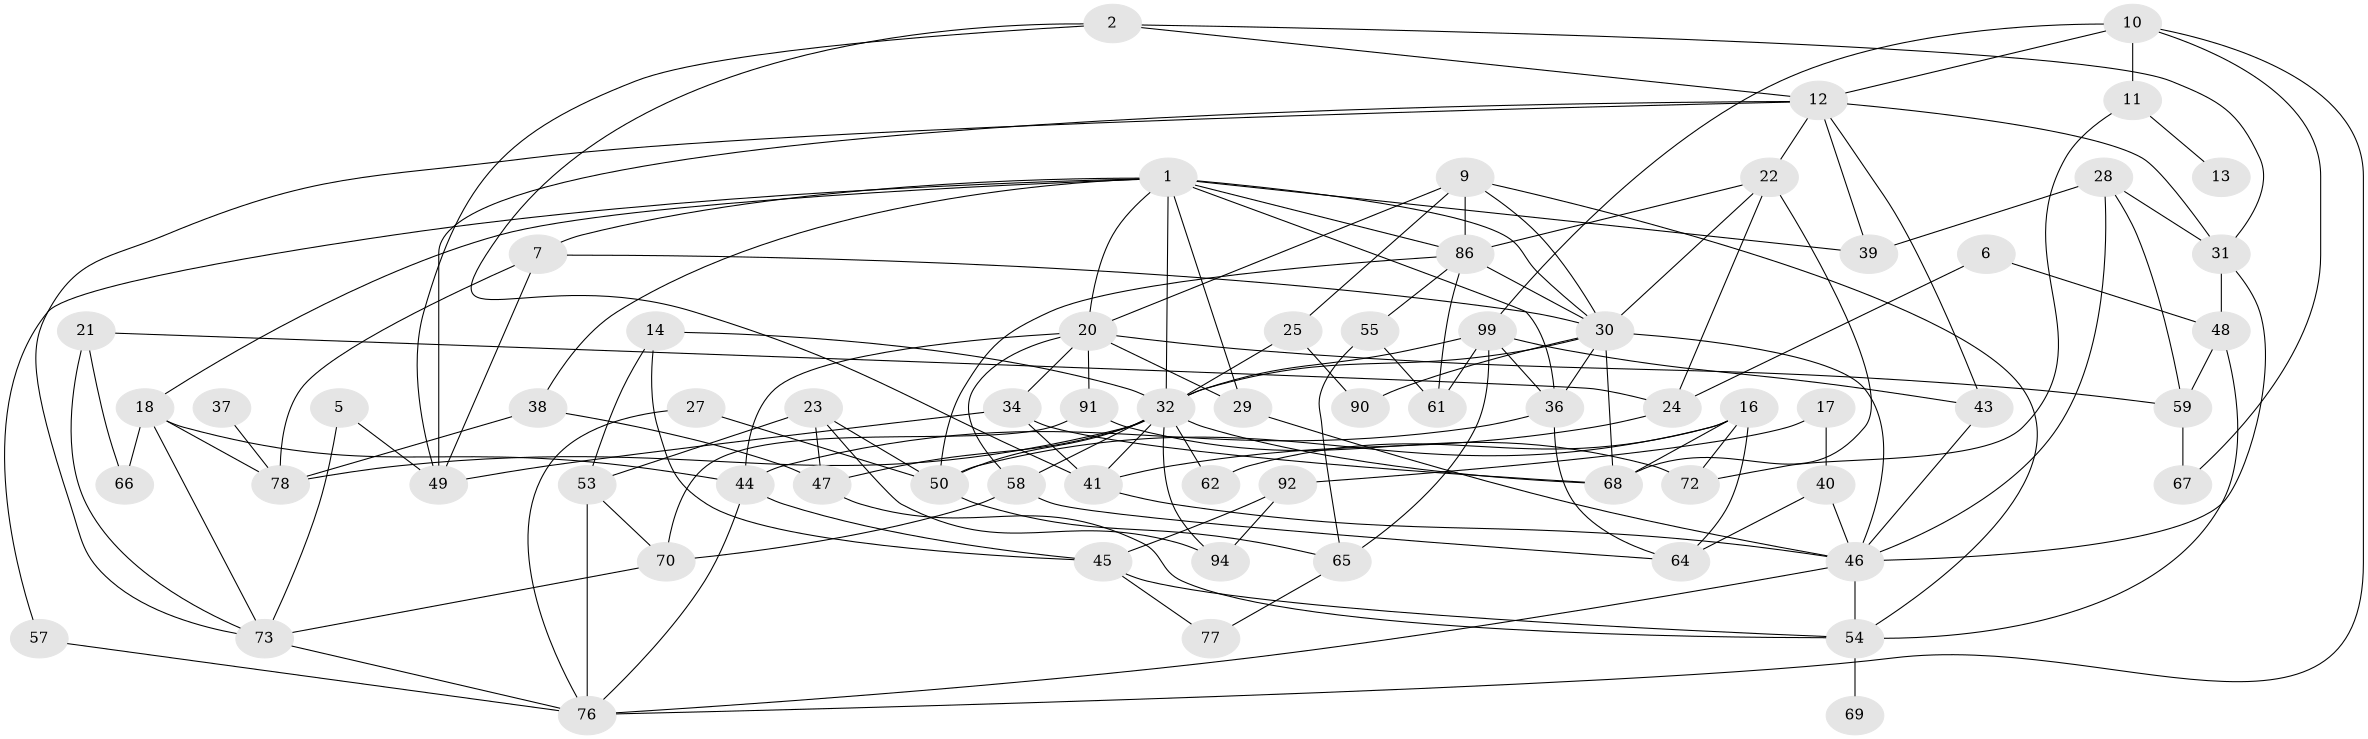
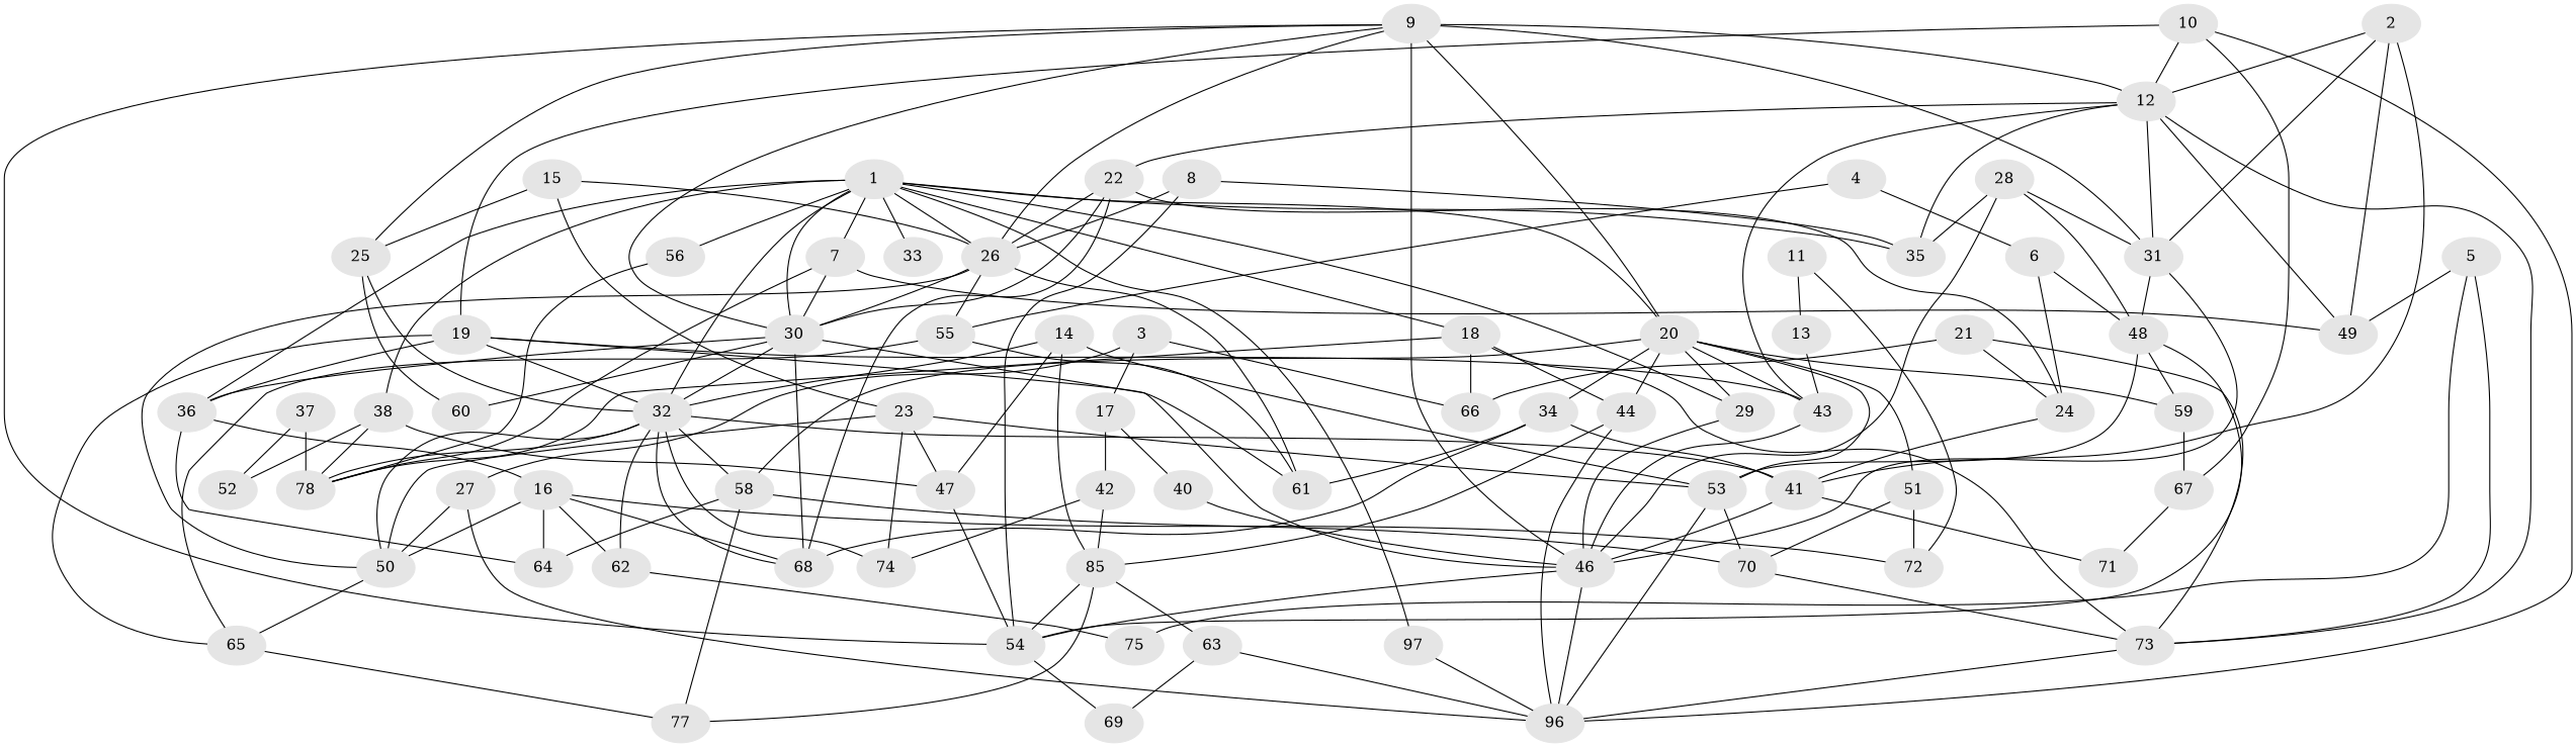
  graph {
    node [color=gray90 style=filled]
    edge [weight=1.0]
    1
    7
    18
    20
-   26 [label=86]
+   26
    29
    30
    32
+   33
    36
    38
-   39
-   57
+   39 [label=35]
+   56
+   57 [label=97]
    49
    78
    66
    73
    44
    43
    53
    34
-   51 [label=91]
+   51
    58
    59
    55
    50
    61
    46
    68
-   60 [label=90]
+   60
    41
    62
    47
-   74 [label=94]
+   74
    64
-   76
+   52
+   76 [label=96]
    2
    12
    31
    22
    48
+   71
+   3
    17
    27
    40
-   42 [label=92]
+   42
+   4
    6
    24
    65
    5
+   75
    54
+   8
    69
    9
    25
    10
    11
-   19 [label=99]
+   19
    67
    13
    72
    14
-   45
+   45 [label=85]
+   63
    77
    70
+   15
    23
    16
    21
    28
    37
    1 -- 7
    1 -- 18
    1 -- 20
    1 -- 26
    1 -- 29
    1 -- 30
    1 -- 32 [weight=2.0]
+   1 -- 33
    1 -- 36
    1 -- 38
    1 -- 39
+   1 -- 56
    1 -- 57
    7 -- 30
    7 -- 49
    7 -- 78
    18 -- 78
    18 -- 66
    18 -- 73
    18 -- 44
    20 -- 29
    20 -- 44
+   20 -- 43
+   20 -- 53
    20 -- 34
    20 -- 51
    20 -- 58
    20 -- 59
    26 -- 30
    26 -- 55
    26 -- 50
    26 -- 61
    29 -- 46
    30 -- 32
    30 -- 36
    30 -- 46
    30 -- 68
    30 -- 60
    32 -- 78
    32 -- 58
    32 -- 50
    32 -- 68
    32 -- 41
    32 -- 62
-   32 -- 47
+   14 -- 47
    32 -- 74
-   36 -- 44
+   36 -- 16
    36 -- 64
    38 -- 78
    38 -- 47
+   38 -- 52
+   56 -- 78
    57 -- 76
    73 -- 76
    44 -- 76
    44 -- 45
    43 -- 46
    53 -- 76
    53 -- 70
-   34 -- 49
+   34 -- 61
    34 -- 68
    34 -- 41
    51 -- 72
    51 -- 70
    58 -- 64
+   58 -- 77
    58 -- 70
    59 -- 67
    55 -- 61
    55 -- 65
    50 -- 65
    46 -- 76
    46 -- 54
    41 -- 46
+   41 -- 71
+   62 -- 75
    47 -- 54
    2 -- 49
    2 -- 41
    2 -- 12
    2 -- 31
    12 -- 39
    12 -- 49
    12 -- 73
    12 -- 43
    12 -- 31
    12 -- 22
    31 -- 46
    31 -- 48
    22 -- 26
    22 -- 30
    22 -- 68
    22 -- 24
+   48 -- 53
    48 -- 59
    48 -- 54
+   3 -- 66
+   3 -- 17
+   3 -- 27
    17 -- 40
    17 -- 42
    27 -- 50
    27 -- 76
    40 -- 46
-   40 -- 64
    42 -- 74
    42 -- 45
+   4 -- 55
+   4 -- 6
    6 -- 48
    6 -- 24
    24 -- 41
    65 -- 77
    5 -- 49
    5 -- 73
+   5 -- 75
    54 -- 69
+   8 -- 26
+   8 -- 39
+   8 -- 54
    9 -- 20
    9 -- 26 [weight=2.0]
    9 -- 30
+   9 -- 46 [weight=2.0]
+   9 -- 12 [weight=2.0]
+   9 -- 31
    9 -- 54
    9 -- 25
    25 -- 32
    25 -- 60
    10 -- 76
    10 -- 12
-   10 -- 11
    10 -- 19
    10 -- 67
    11 -- 13
    11 -- 72
    19 -- 32
    19 -- 36
    19 -- 43
    19 -- 61
    19 -- 65
+   67 -- 71
+   13 -- 43
    14 -- 32
    14 -- 53
    14 -- 45
    45 -- 54
+   45 -- 63
    45 -- 77
+   63 -- 76
+   63 -- 69
    70 -- 73
+   15 -- 26
+   15 -- 25
+   15 -- 23
    23 -- 53
    23 -- 50
    23 -- 47
    23 -- 74
    16 -- 50
    16 -- 68
    16 -- 62
    16 -- 64
    16 -- 72
    21 -- 66
    21 -- 73
    21 -- 24
    28 -- 39
    28 -- 46
    28 -- 31
-   28 -- 59
+   28 -- 48
    37 -- 78
+   37 -- 52
  }
